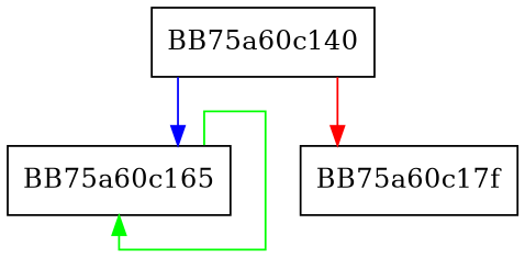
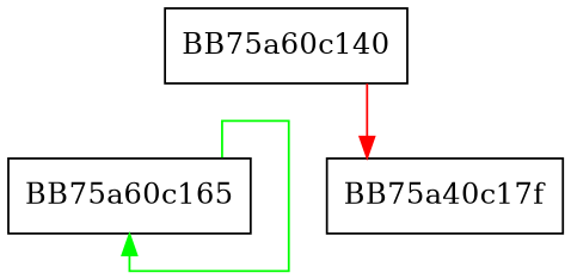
  digraph {
    splines=ortho
    node [shape=box]
    BB75a60c140
    BB75a60c165
-   BB75a60c17f
-   BB75a60c140 -> BB75a60c165 [color=blue]
+   BB75a60c17f [label=BB75a40c17f]
    BB75a60c140 -> BB75a60c17f [color=red]
    BB75a60c165 -> BB75a60c165 [color=green]
  }
